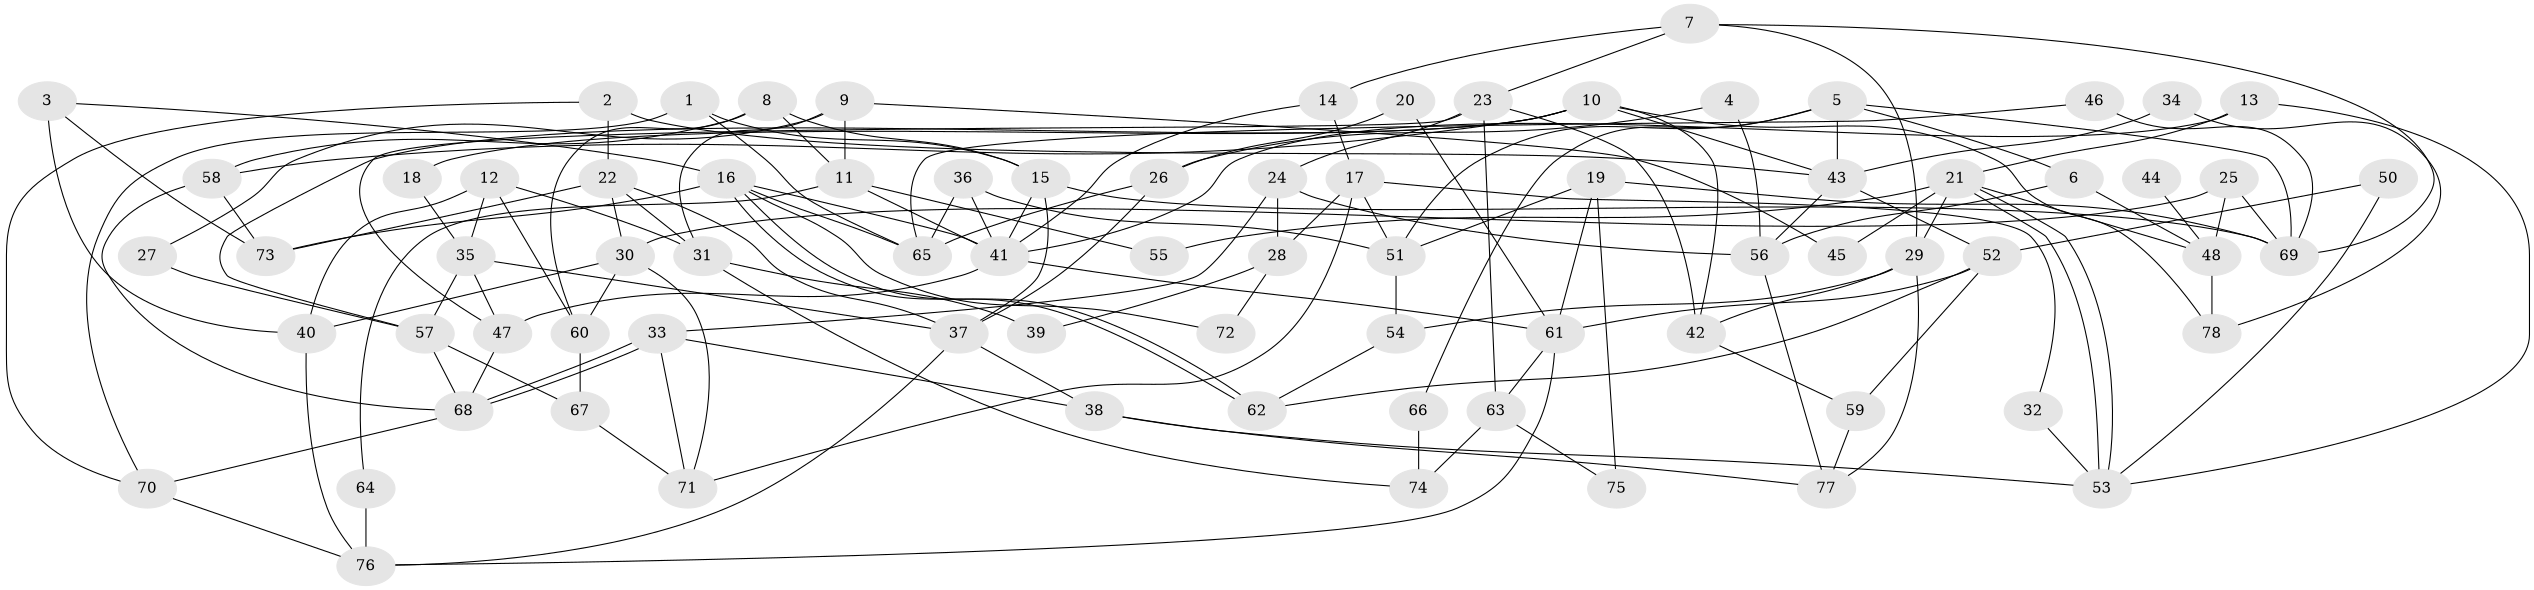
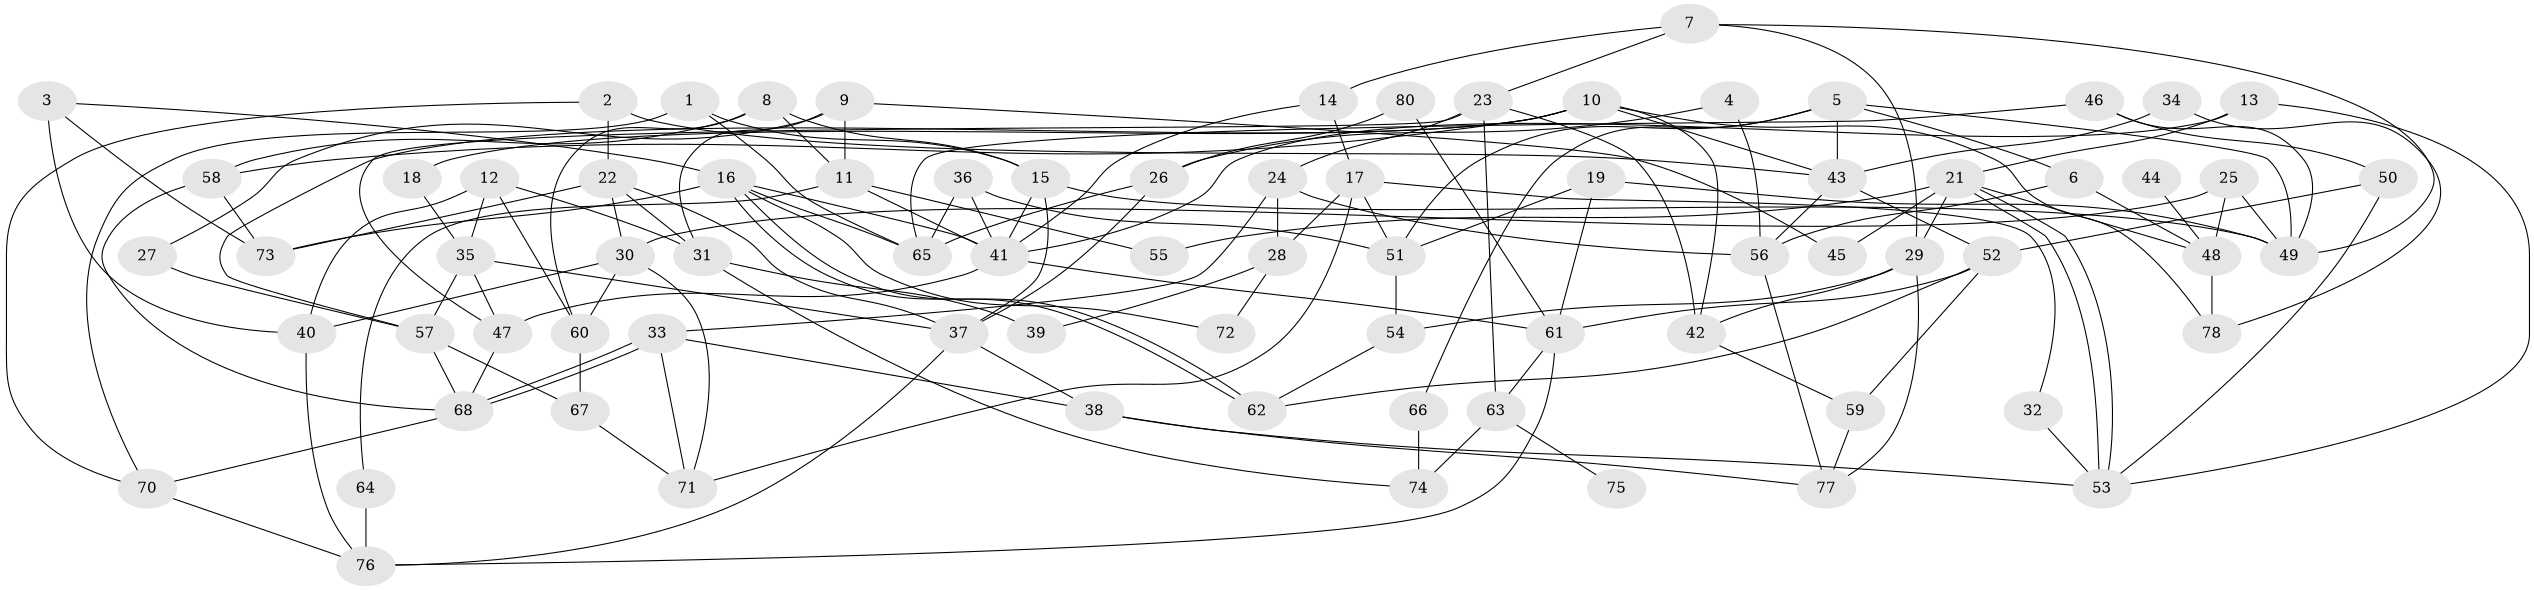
  graph {
    node [color=gray90 style=filled]
    1
    15
    65
    70
-   49 [label=69]
+   49
    41
    37
    76
    2
    22
    43
    73
    31
    30
    56
    52
    3
    16
    40
    62
    72
    4
    26
    77
    5
    6
    51
    66
    48
    54
    74
    78
    7
    14
    23
    29
    17
    42
    24
    47
    63
    8
    11
    58
    60
    55
    64
    68
    67
    9
    27
    45
    57
    39
    10
    18
    35
    59
    61
    12
    13
    21
    53
    28
    32
    71
    38
    19
    75
-   20
+   20 [label=80]
    34
    33
    25
    36
    44
    46
    50
    1 -- 15
    1 -- 65
    1 -- 70
    15 -- 49
    15 -- 41
    15 -- 37
    70 -- 76
    41 -- 47
    41 -- 61
    37 -- 76
    37 -- 38
    2 -- 70
    2 -- 22
    2 -- 43
    22 -- 37
    22 -- 73
    22 -- 31
    22 -- 30
    43 -- 56
    43 -- 52
    31 -- 74
    31 -- 39
    30 -- 40
    30 -- 60
    30 -- 71
    56 -- 77
    52 -- 62
    52 -- 59
    52 -- 61
    3 -- 73
    3 -- 16
    3 -- 40
    16 -- 65
    16 -- 41
    16 -- 73
    16 -- 62
    16 -- 62
    16 -- 72
    40 -- 76
    4 -- 56
    4 -- 26
    26 -- 65
    26 -- 37
    5 -- 49
    5 -- 43
    5 -- 6
    5 -- 51
    5 -- 66
    6 -- 56
    6 -- 48
    51 -- 54
    66 -- 74
    48 -- 78
    54 -- 62
    7 -- 49
    7 -- 14
    7 -- 23
    7 -- 29
    14 -- 41
    14 -- 17
    23 -- 42
    23 -- 24
    23 -- 47
    23 -- 63
    29 -- 77
    29 -- 54
    29 -- 42
    17 -- 51
    17 -- 28
    17 -- 32
    17 -- 71
    42 -- 59
    24 -- 56
    24 -- 28
    24 -- 33
    47 -- 68
    63 -- 74
    63 -- 75
    8 -- 15
    8 -- 11
    8 -- 58
    8 -- 60
    11 -- 41
    11 -- 55
    11 -- 64
    58 -- 73
    58 -- 68
    60 -- 67
    64 -- 76
    68 -- 70
    67 -- 71
    9 -- 31
    9 -- 11
    9 -- 27
    9 -- 45
    27 -- 57
    57 -- 68
    57 -- 67
    10 -- 43
    10 -- 78
    10 -- 42
    10 -- 58
    10 -- 57
    10 -- 18
    18 -- 35
    35 -- 37
    35 -- 47
    35 -- 57
    59 -- 77
    61 -- 76
    61 -- 63
    12 -- 31
    12 -- 40
    12 -- 60
    12 -- 35
    13 -- 41
    13 -- 21
    13 -- 53
    21 -- 48
    21 -- 29
    21 -- 55
    21 -- 45
    21 -- 53
    21 -- 53
    28 -- 72
    28 -- 39
    32 -- 53
    38 -- 77
    38 -- 53
    19 -- 49
    19 -- 51
    19 -- 61
-   19 -- 75
    20 -- 26
    20 -- 61
    34 -- 43
    34 -- 78
    33 -- 68
    33 -- 68
    33 -- 71
    33 -- 38
    25 -- 49
    25 -- 30
    25 -- 48
    36 -- 65
    36 -- 41
    36 -- 51
    44 -- 48
    46 -- 65
    46 -- 49
+   46 -- 50
    50 -- 52
    50 -- 53
  }
